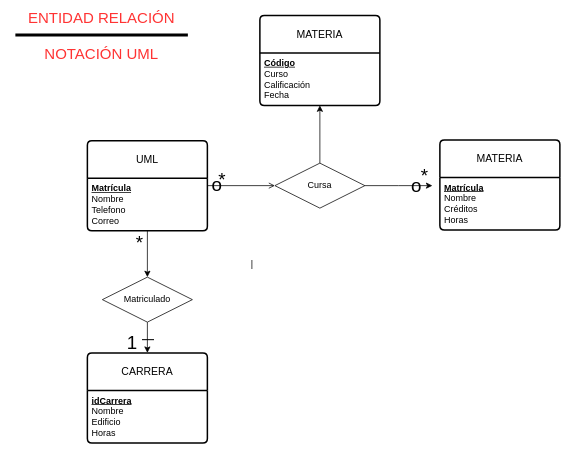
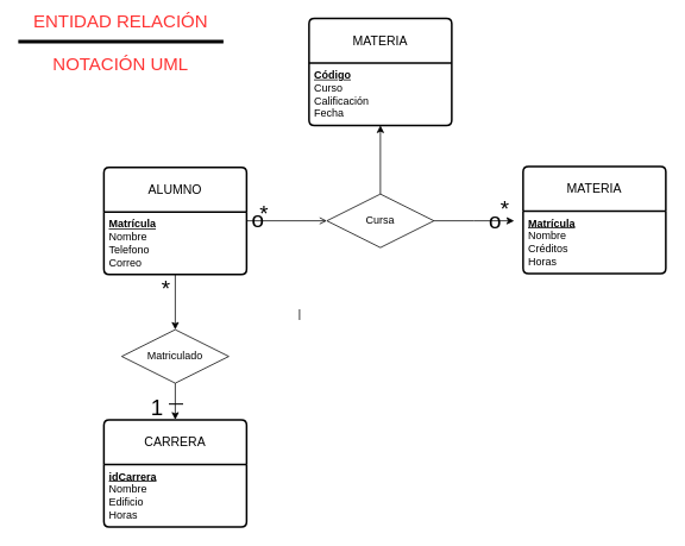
  <mxCell id="0" />
  <mxCell id="1" parent="0" />
  <mxCell id="2" style="edgeStyle=orthogonalEdgeStyle;rounded=0;orthogonalLoop=1;jettySize=auto;html=1;entryX=0;entryY=0.5;entryDx=0;entryDy=0;endArrow=open;" edge="1" parent="1" source="4" target="11"><mxGeometry relative="1" as="geometry" /></mxCell>
  <mxCell id="3" style="edgeStyle=orthogonalEdgeStyle;rounded=0;orthogonalLoop=1;jettySize=auto;html=1;entryX=0.5;entryY=0;entryDx=0;entryDy=0;" edge="1" parent="1" source="4" target="18"><mxGeometry relative="1" as="geometry" /></mxCell>
- <mxCell id="4" value="UML" style="swimlane;childLayout=stackLayout;horizontal=1;startSize=50;horizontalStack=0;rounded=1;fontSize=14;fontStyle=0;strokeWidth=2;resizeParent=0;resizeLast=1;shadow=0;dashed=0;align=center;arcSize=4;whiteSpace=wrap;html=1;" vertex="1" parent="1"><mxGeometry x="116" y="187" width="160" height="120" as="geometry" /></mxCell>
+ <mxCell id="4" value="ALUMNO" style="swimlane;childLayout=stackLayout;horizontal=1;startSize=50;horizontalStack=0;rounded=1;fontSize=14;fontStyle=0;strokeWidth=2;resizeParent=0;resizeLast=1;shadow=0;dashed=0;align=center;arcSize=4;whiteSpace=wrap;html=1;" vertex="1" parent="1"><mxGeometry x="116" y="187" width="160" height="120" as="geometry" /></mxCell>
  <mxCell id="5" value="&lt;b&gt;&lt;u&gt;Matrícula&lt;/u&gt;&lt;/b&gt;&lt;br&gt;Nombre&lt;br&gt;Telefono&lt;br&gt;Correo" style="align=left;strokeColor=none;fillColor=none;spacingLeft=4;fontSize=12;verticalAlign=top;resizable=0;rotatable=0;part=1;html=1;" vertex="1" parent="4"><mxGeometry y="50" width="160" height="70" as="geometry" /></mxCell>
  <mxCell id="6" value="ENTIDAD RELACIÓN&lt;br style=&quot;font-size: 20px;&quot;&gt;&lt;br style=&quot;font-size: 20px;&quot;&gt;NOTACIÓN UML" style="text;html=1;strokeColor=none;fillColor=none;align=center;verticalAlign=middle;whiteSpace=wrap;rounded=0;strokeWidth=50;fontSize=20;fontColor=#FF3333;" vertex="1" parent="1"><mxGeometry x="20" y="31" width="230" height="30" as="geometry" /></mxCell>
  <mxCell id="7" value="MATERIA" style="swimlane;childLayout=stackLayout;horizontal=1;startSize=50;horizontalStack=0;rounded=1;fontSize=14;fontStyle=0;strokeWidth=2;resizeParent=0;resizeLast=1;shadow=0;dashed=0;align=center;arcSize=4;whiteSpace=wrap;html=1;" vertex="1" parent="1"><mxGeometry x="586" y="186" width="160" height="120" as="geometry" /></mxCell>
  <mxCell id="8" value="&lt;b&gt;&lt;u&gt;Matrícula&lt;/u&gt;&lt;/b&gt;&lt;br&gt;Nombre&lt;br&gt;Créditos&lt;br&gt;Horas" style="align=left;strokeColor=none;fillColor=none;spacingLeft=4;fontSize=12;verticalAlign=top;resizable=0;rotatable=0;part=1;html=1;" vertex="1" parent="7"><mxGeometry y="50" width="160" height="70" as="geometry" /></mxCell>
  <mxCell id="9" style="edgeStyle=orthogonalEdgeStyle;rounded=0;orthogonalLoop=1;jettySize=auto;html=1;" edge="1" parent="1" source="11"><mxGeometry relative="1" as="geometry"><mxPoint x="576" y="247" as="targetPoint" /></mxGeometry></mxCell>
  <mxCell id="10" style="edgeStyle=orthogonalEdgeStyle;rounded=0;orthogonalLoop=1;jettySize=auto;html=1;entryX=0.5;entryY=1;entryDx=0;entryDy=0;" edge="1" parent="1" source="11" target="16"><mxGeometry relative="1" as="geometry" /></mxCell>
  <mxCell id="11" value="Cursa" style="shape=rhombus;perimeter=rhombusPerimeter;whiteSpace=wrap;html=1;align=center;" vertex="1" parent="1"><mxGeometry x="366" y="217" width="120" height="60" as="geometry" /></mxCell>
  <mxCell id="12" value="" style="endArrow=none;html=1;rounded=0;entryX=1;entryY=0.5;entryDx=0;entryDy=0;strokeWidth=4;exitX=0;exitY=0.5;exitDx=0;exitDy=0;fontColor=#FF3333;" edge="1" parent="1" source="6" target="6"><mxGeometry width="50" height="50" relative="1" as="geometry"><mxPoint x="65" y="46" as="sourcePoint" /><mxPoint x="265" y="191" as="targetPoint" /></mxGeometry></mxCell>
  <mxCell id="13" value="&lt;font style=&quot;font-size: 25px;&quot;&gt;*&lt;/font&gt;" style="text;html=1;strokeColor=none;fillColor=none;align=center;verticalAlign=middle;whiteSpace=wrap;rounded=0;" vertex="1" parent="1"><mxGeometry x="266" y="223" width="60" height="30" as="geometry" /></mxCell>
  <mxCell id="14" value="&lt;font style=&quot;font-size: 25px;&quot;&gt;*&lt;/font&gt;" style="text;html=1;strokeColor=none;fillColor=none;align=center;verticalAlign=middle;whiteSpace=wrap;rounded=0;" vertex="1" parent="1"><mxGeometry x="536" y="217" width="60" height="30" as="geometry" /></mxCell>
  <mxCell id="15" value="MATERIA" style="swimlane;childLayout=stackLayout;horizontal=1;startSize=50;horizontalStack=0;rounded=1;fontSize=14;fontStyle=0;strokeWidth=2;resizeParent=0;resizeLast=1;shadow=0;dashed=0;align=center;arcSize=4;whiteSpace=wrap;html=1;" vertex="1" parent="1"><mxGeometry x="346" y="20" width="160" height="120" as="geometry" /></mxCell>
  <mxCell id="16" value="&lt;b&gt;&lt;u&gt;Código&lt;/u&gt;&lt;/b&gt;&lt;br&gt;Curso&lt;br&gt;Calificación&lt;br&gt;Fecha" style="align=left;strokeColor=none;fillColor=none;spacingLeft=4;fontSize=12;verticalAlign=top;resizable=0;rotatable=0;part=1;html=1;" vertex="1" parent="15"><mxGeometry y="50" width="160" height="70" as="geometry" /></mxCell>
  <mxCell id="17" style="edgeStyle=orthogonalEdgeStyle;rounded=0;orthogonalLoop=1;jettySize=auto;html=1;entryX=0.5;entryY=0;entryDx=0;entryDy=0;" edge="1" parent="1" source="18" target="19"><mxGeometry relative="1" as="geometry" /></mxCell>
  <mxCell id="18" value="Matriculado" style="shape=rhombus;perimeter=rhombusPerimeter;whiteSpace=wrap;html=1;align=center;" vertex="1" parent="1"><mxGeometry x="136" y="369" width="120" height="60" as="geometry" /></mxCell>
  <mxCell id="19" value="CARRERA" style="swimlane;childLayout=stackLayout;horizontal=1;startSize=50;horizontalStack=0;rounded=1;fontSize=14;fontStyle=0;strokeWidth=2;resizeParent=0;resizeLast=1;shadow=0;dashed=0;align=center;arcSize=4;whiteSpace=wrap;html=1;" vertex="1" parent="1"><mxGeometry x="116" y="470" width="160" height="120" as="geometry" /></mxCell>
  <mxCell id="20" value="&lt;b&gt;&lt;u&gt;idCarrera&lt;/u&gt;&lt;/b&gt;&lt;br&gt;Nombre&lt;br&gt;Edificio&lt;br&gt;Horas" style="align=left;strokeColor=none;fillColor=none;spacingLeft=4;fontSize=12;verticalAlign=top;resizable=0;rotatable=0;part=1;html=1;" vertex="1" parent="19"><mxGeometry y="50" width="160" height="70" as="geometry" /></mxCell>
  <mxCell id="21" value="&lt;font style=&quot;font-size: 25px;&quot;&gt;*&lt;/font&gt;" style="text;html=1;strokeColor=none;fillColor=none;align=center;verticalAlign=middle;whiteSpace=wrap;rounded=0;" vertex="1" parent="1"><mxGeometry x="156" y="307" width="60" height="30" as="geometry" /></mxCell>
  <mxCell id="22" value="&lt;font style=&quot;font-size: 25px;&quot;&gt;1&lt;/font&gt;" style="text;html=1;strokeColor=none;fillColor=none;align=center;verticalAlign=middle;whiteSpace=wrap;rounded=0;" vertex="1" parent="1"><mxGeometry x="146" y="440" width="60" height="30" as="geometry" /></mxCell>
  <mxCell id="23" value="&lt;font style=&quot;font-size: 25px;&quot;&gt;o&lt;/font&gt;" style="text;html=1;strokeColor=none;fillColor=none;align=center;verticalAlign=middle;whiteSpace=wrap;rounded=0;" vertex="1" parent="1"><mxGeometry x="259" y="230" width="60" height="30" as="geometry" /></mxCell>
  <mxCell id="24" value="&lt;font style=&quot;font-size: 25px;&quot;&gt;o&lt;/font&gt;" style="text;html=1;strokeColor=none;fillColor=none;align=center;verticalAlign=middle;whiteSpace=wrap;rounded=0;" vertex="1" parent="1"><mxGeometry x="525" y="231" width="60" height="30" as="geometry" /></mxCell>
  <mxCell id="25" value="|" style="text;html=1;strokeColor=none;fillColor=none;align=center;verticalAlign=middle;whiteSpace=wrap;rounded=0;" vertex="1" parent="1"><mxGeometry x="306" y="337" width="60" height="30" as="geometry" /></mxCell>
  <mxCell id="26" value="|" style="text;html=1;strokeColor=none;fillColor=none;align=center;verticalAlign=middle;whiteSpace=wrap;rounded=0;rotation=90;fontSize=17;" vertex="1" parent="1"><mxGeometry x="168" y="438" width="60" height="30" as="geometry" /></mxCell>
